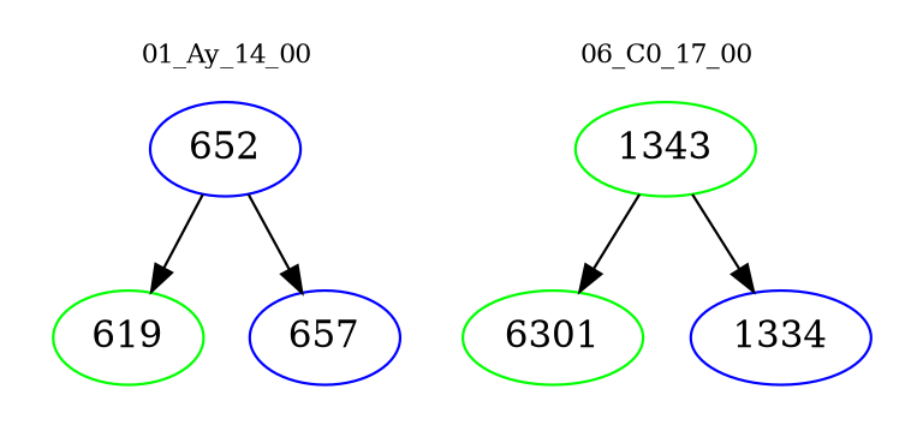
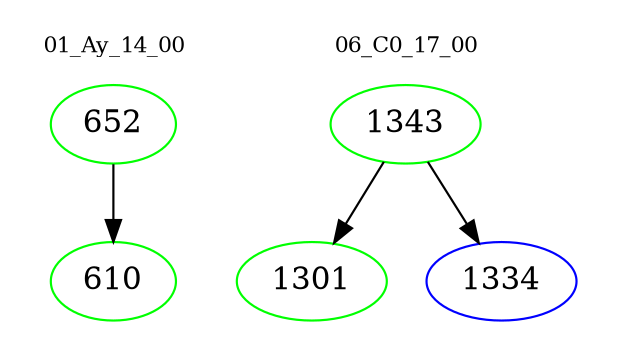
  digraph {
    fontname="DejaVu Serif"
    node [color=green fontname="DejaVu Serif"]
    edge [color=black fontname="DejaVu Serif"]
-   n1 [color=blue label=652]
-   n2 [label=619]
-   n3 [color=blue label=657]
+   n1 [label=652]
+   n2 [label=610]
    n4 [label=1343]
-   n5 [label=6301]
+   n5 [label=1301]
    n6 [color=blue label=1334]
    subgraph cluster_1 {
      color=white
      fontsize=10
      label="01_Ay_14_00"
      n1
      n2
-     n3
    }
    subgraph cluster_2 {
      color=white
      fontsize=10
      label="06_C0_17_00"
      n4
      n5
      n6
    }
    n1 -> n2
-   n1 -> n3
    n4 -> n5
    n4 -> n6
  }
